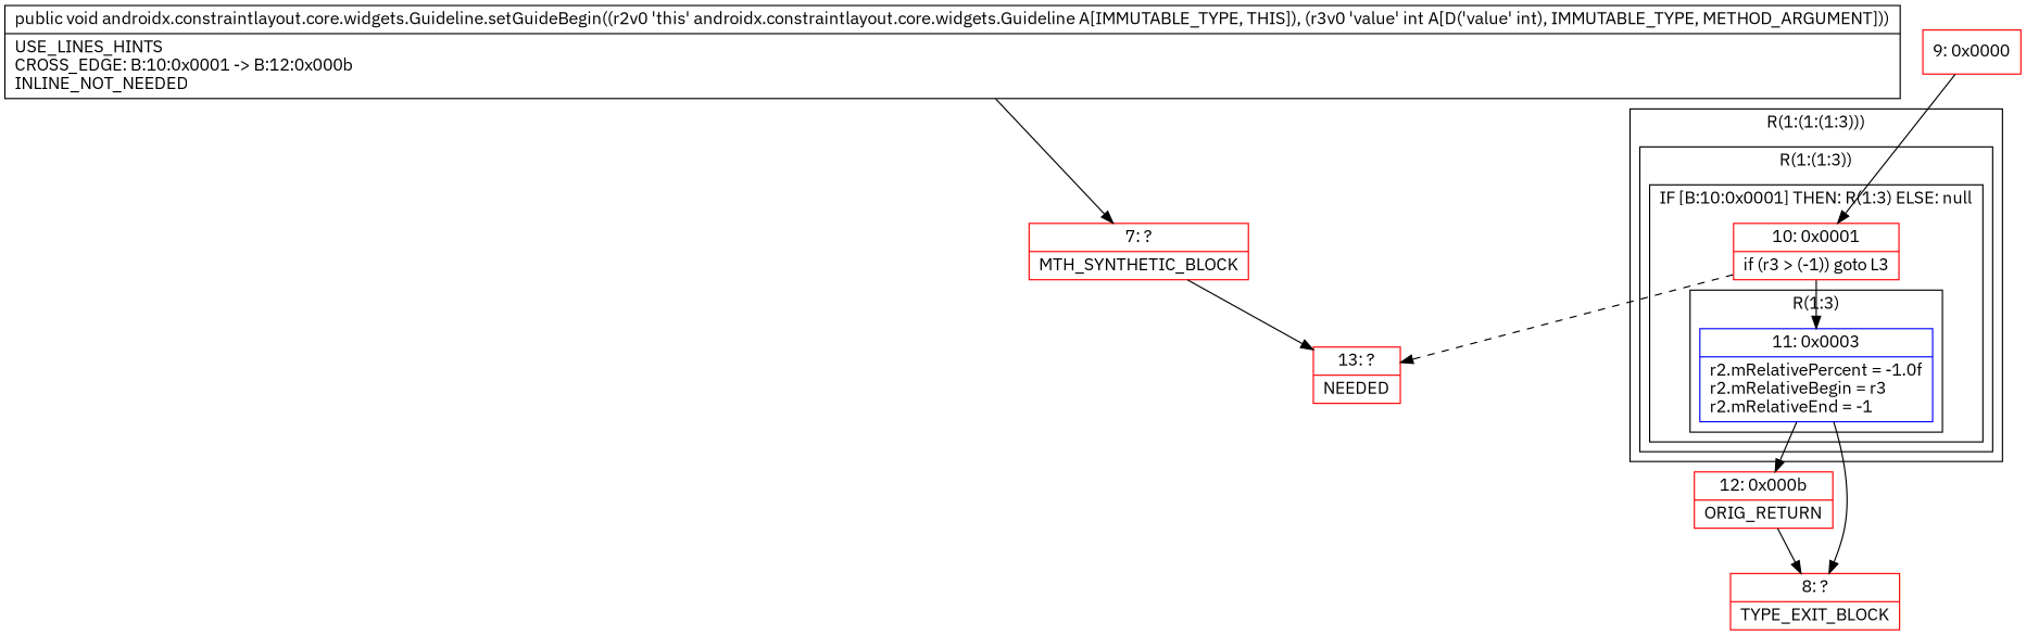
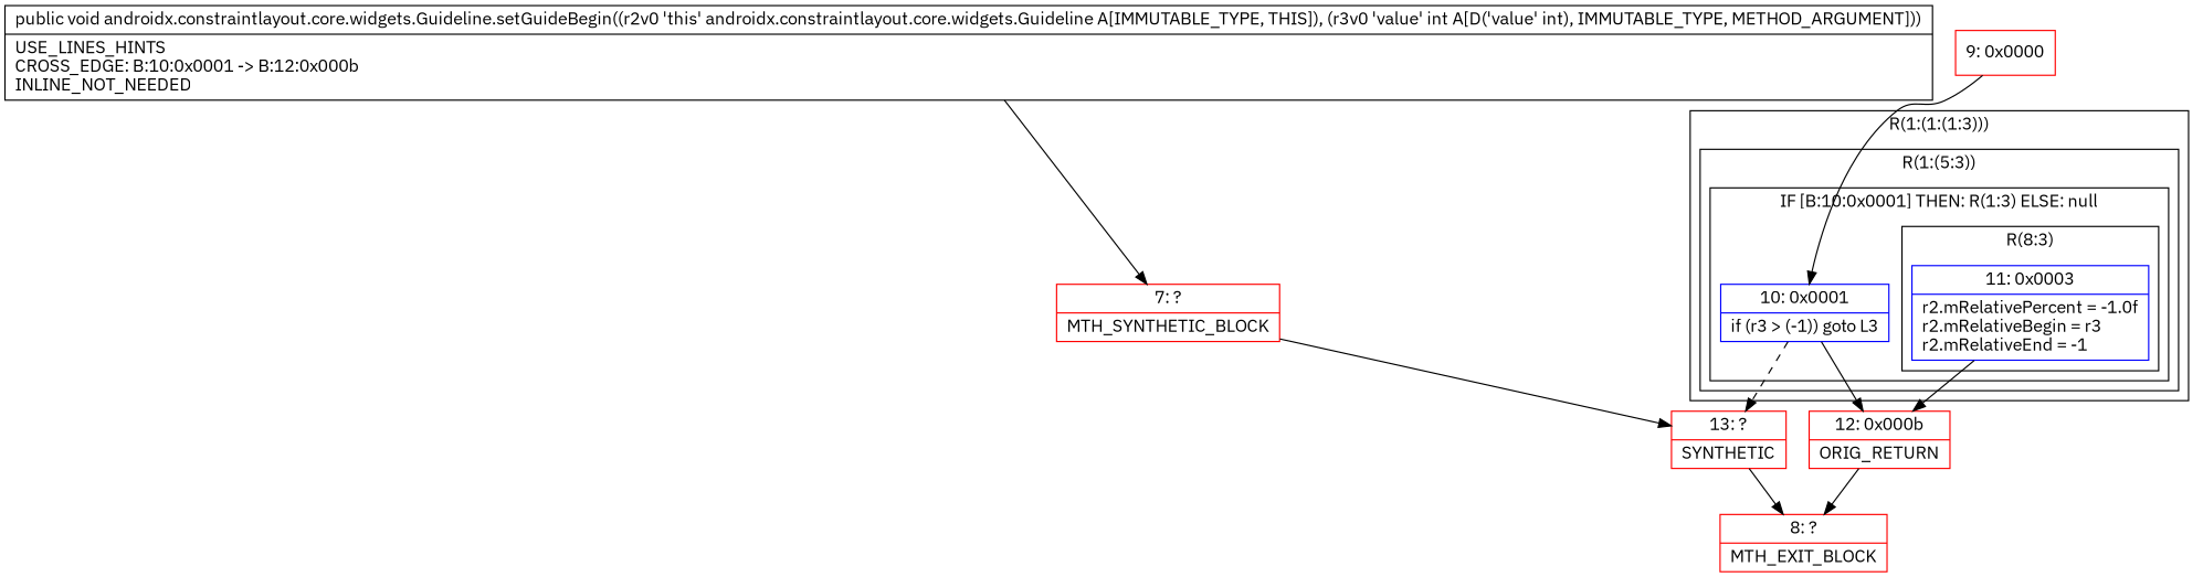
  digraph {
    fontname="IBM Plex Sans"
    node [color=red fontname="IBM Plex Sans" shape=record]
    edge [fontname="IBM Plex Sans"]
    n1 [color=blue label="{11\:\ 0x0003|r2.mRelativePercent = \-1.0f\lr2.mRelativeBegin = r3\lr2.mRelativeEnd = \-1\l}"]
-   n2 [label="{10\:\ 0x0001|if (r3 \> (\-1)) goto L3\l}"]
+   n2 [color=blue label="{10\:\ 0x0001|if (r3 \> (\-1)) goto L3\l}"]
    n3 [label="{12\:\ 0x000b|ORIG_RETURN\l}"]
-   n4 [label="{13\:\ ?|NEEDED\l}"]
-   n5 [label="{8\:\ ?|TYPE_EXIT_BLOCK\l}"]
+   n4 [label="{13\:\ ?|SYNTHETIC\l}"]
+   n5 [label="{8\:\ ?|MTH_EXIT_BLOCK\l}"]
    n6 [label="{7\:\ ?|MTH_SYNTHETIC_BLOCK\l}"]
    n7 [label="{9\:\ 0x0000}"]
    n8 [label="{public void androidx.constraintlayout.core.widgets.Guideline.setGuideBegin((r2v0 'this' androidx.constraintlayout.core.widgets.Guideline A[IMMUTABLE_TYPE, THIS]), (r3v0 'value' int A[D('value' int), IMMUTABLE_TYPE, METHOD_ARGUMENT]))  | USE_LINES_HINTS\lCROSS_EDGE: B:10:0x0001 \-\> B:12:0x000b\lINLINE_NOT_NEEDED\l}" color=""]
    subgraph cluster_1 {
      label="R(1:(1:(1:3)))"
      subgraph cluster_2 {
-       label="R(1:(1:3))"
+       label="R(1:(5:3))"
        subgraph cluster_3 {
          label="IF [B:10:0x0001] THEN: R(1:3) ELSE: null"
          n2
          subgraph cluster_4 {
-           label="R(1:3)"
+           label="R(8:3)"
            n1
          }
        }
      }
    }
    n1 -> n3
-   n2 -> n1
+   n2 -> n3
    n2 -> n4 [style=dashed]
    n3 -> n5
-   n1 -> n5
+   n4 -> n5
    n6 -> n4
    n7 -> n2
    n8 -> n6
  }
